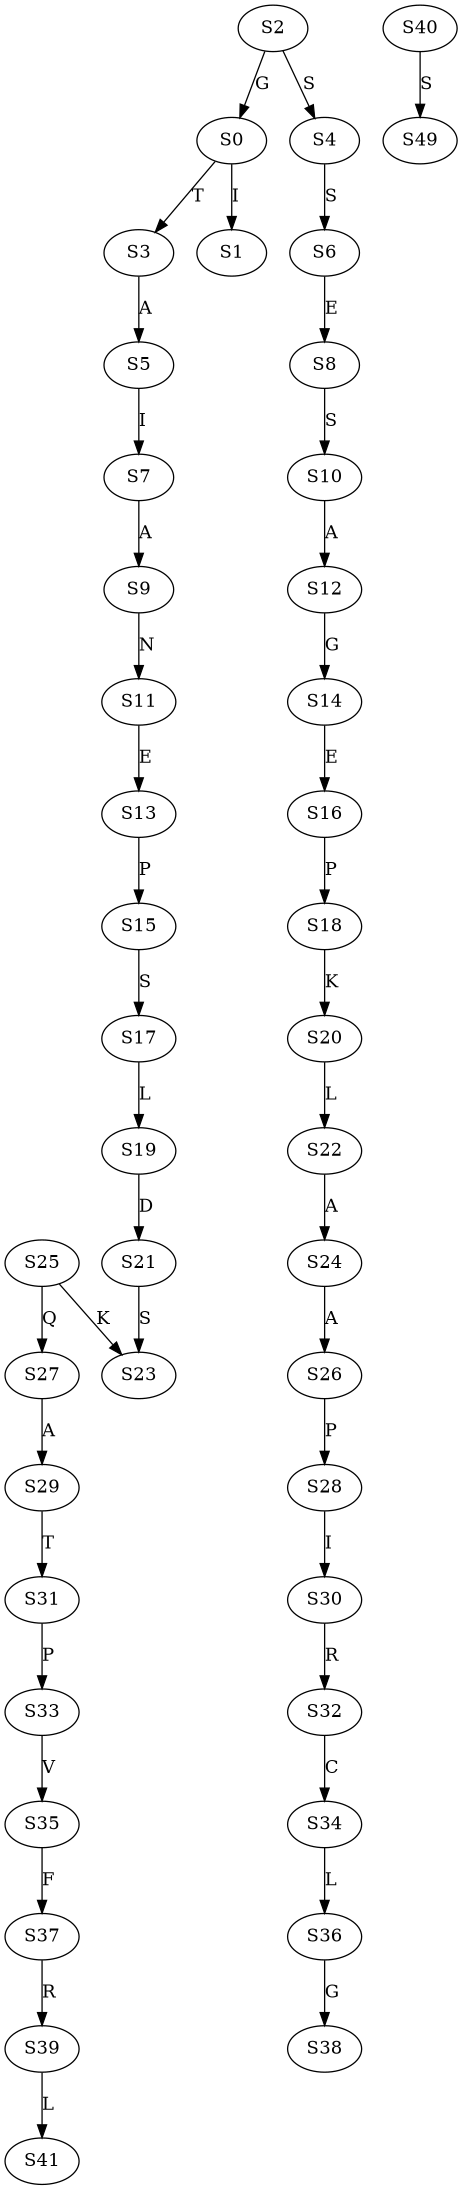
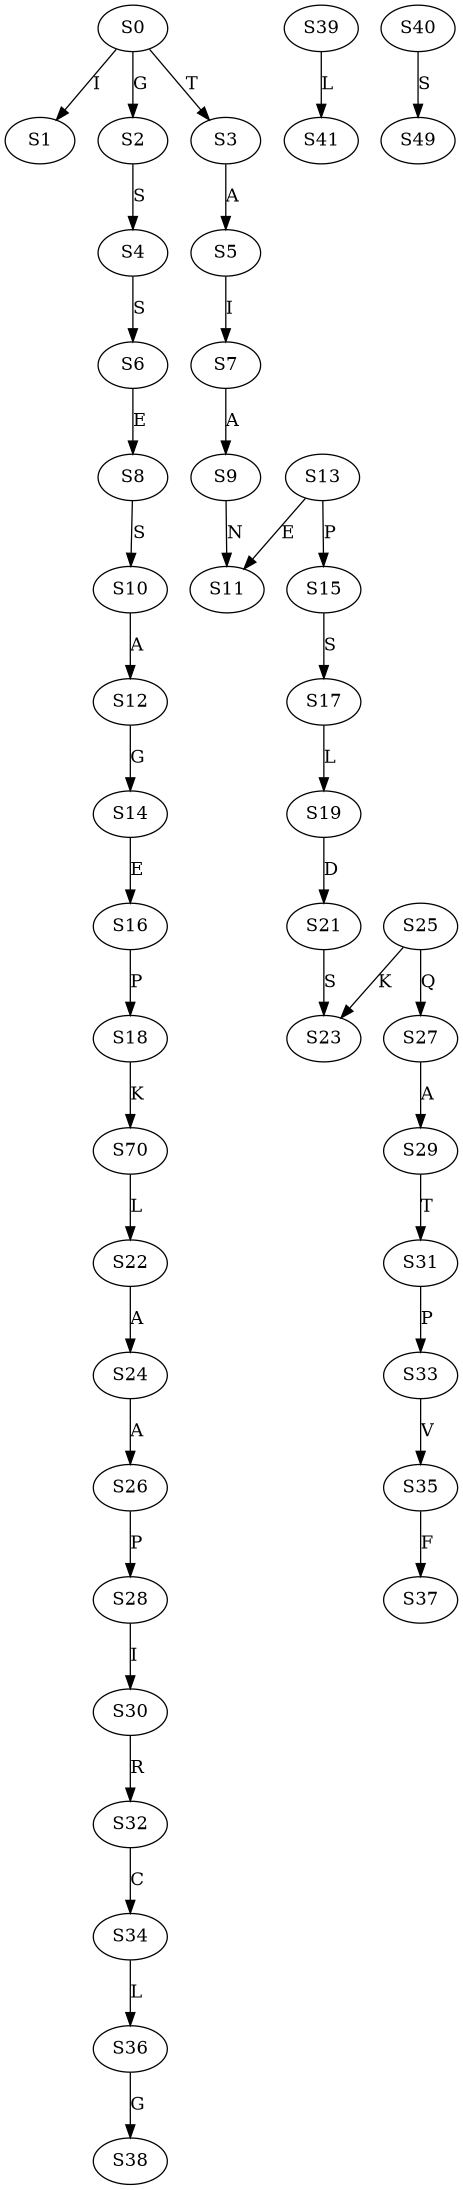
  strict digraph {
    S0
    S1
    S2
    S3
    S4
    S5
    S6
    S7
    S8
    S9
    S10
    S11
    S12
    S13
    S14
    S15
    S16
    S17
    S18
    S19
-   S20
+   S20 [label=S70]
    S21
    S22
    S23
    S24
    S26
    S25
    S27
    S28
    S29
    S30
    S31
    S32
    S33
    S34
    S35
    S36
    S37
    S38
    S39
    S41
    n42 [label=S49]
    S40
    S0 -> S1 [label=I]
-   S2 -> S0 [label=G]
+   S0 -> S2 [label=G]
    S0 -> S3 [label=T]
    S2 -> S4 [label=S]
    S3 -> S5 [label=A]
    S4 -> S6 [label=S]
    S5 -> S7 [label=I]
    S6 -> S8 [label=E]
    S7 -> S9 [label=A]
    S8 -> S10 [label=S]
    S9 -> S11 [label=N]
    S10 -> S12 [label=A]
-   S11 -> S13 [label=E]
+   S13 -> S11 [label=E]
    S12 -> S14 [label=G]
    S13 -> S15 [label=P]
    S14 -> S16 [label=E]
    S15 -> S17 [label=S]
    S16 -> S18 [label=P]
    S17 -> S19 [label=L]
    S18 -> S20 [label=K]
    S19 -> S21 [label=D]
    S20 -> S22 [label=L]
    S21 -> S23 [label=S]
    S22 -> S24 [label=A]
    S24 -> S26 [label=A]
    S26 -> S28 [label=P]
    S25 -> S23 [label=K]
    S25 -> S27 [label=Q]
    S27 -> S29 [label=A]
    S28 -> S30 [label=I]
    S29 -> S31 [label=T]
    S30 -> S32 [label=R]
    S31 -> S33 [label=P]
    S32 -> S34 [label=C]
    S33 -> S35 [label=V]
    S34 -> S36 [label=L]
    S35 -> S37 [label=F]
    S36 -> S38 [label=G]
-   S37 -> S39 [label=R]
    S39 -> S41 [label=L]
    S40 -> n42 [label=S]
  }
